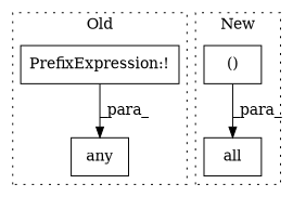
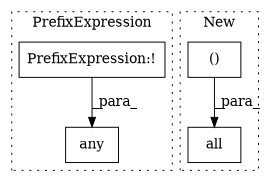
  digraph {
    node [a=32 s=15018 shape=box]
    n1 [l=5 label=any]
    n2 [a=38 l=1 label="PrefixExpression:!" s=14979]
    n3 [l="4,1" label=all s="14986,15125"]
    n4 [a=106 l=103 label="()"]
    subgraph cluster_1 {
-     label=Old
+     label=PrefixExpression
      style=dotted
      n1
      n2
    }
    subgraph cluster_2 {
      label=New
      style=dotted
      n3
      n4
    }
    n2 -> n1 [label=_para_]
    n4 -> n3 [label=_para_]
  }
